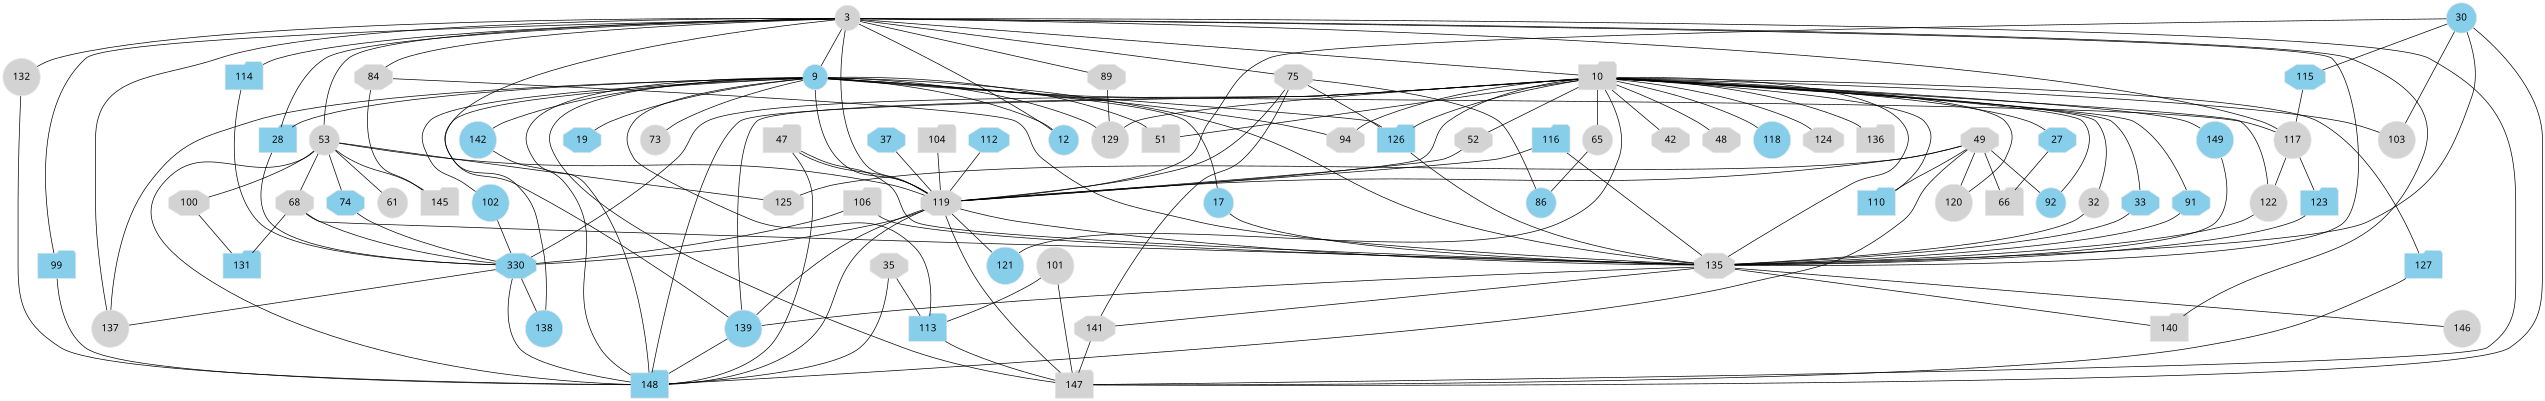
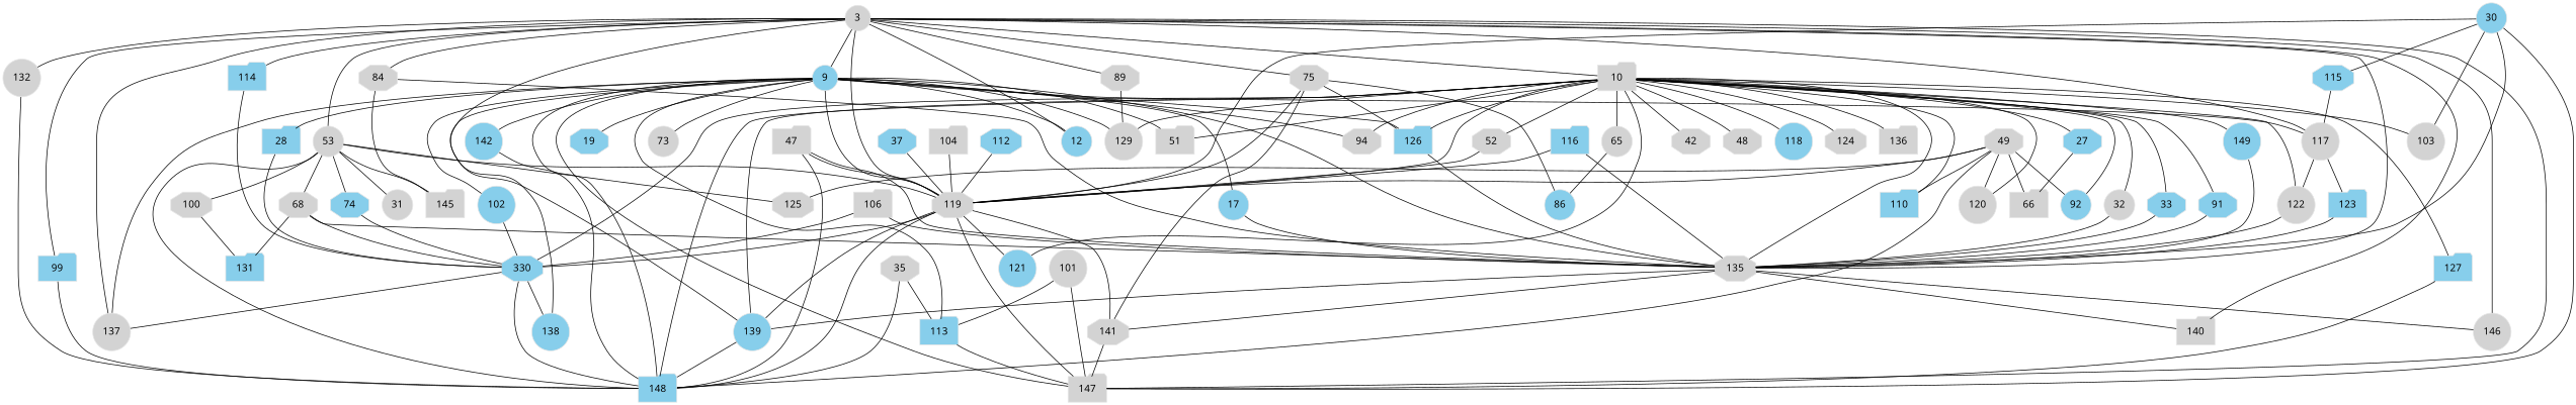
  graph {
    fontname="Noto Sans"
    node [color=gray90 fillcolor=lightgrey fontname="Noto Sans" shape=circle style=filled]
    edge [fontname="Noto Sans"]
    3 [super="+2"]
    9 [fillcolor=skyblue super="+1"]
    10 [shape=folder super="+7+6"]
    12 [fillcolor=skyblue]
    53 [super="+20+44"]
    75 [shape=octagon super="+57"]
    84 [shape=octagon super="+36"]
    89 [shape=octagon]
    99 [fillcolor=skyblue shape=folder]
    114 [fillcolor=skyblue shape=folder]
    117 [super="+46+95+96"]
    119 [shape=octagon super="+107+8"]
    132
    135 [shape=octagon super="+45+90+5"]
    137 [super="+70"]
    139 [fillcolor=skyblue super="+105+108+134"]
    140 [shape=folder]
    146 [super="+55"]
    147 [shape=folder super="+109+144"]
    17 [fillcolor=skyblue]
    19 [fillcolor=skyblue shape=octagon]
    28 [fillcolor=skyblue shape=folder]
    51 [shape=folder]
    73
    94 [shape=octagon super="+83"]
    102 [fillcolor=skyblue]
    113 [fillcolor=skyblue shape=folder super="+79+25"]
    126 [fillcolor=skyblue shape=folder super="+14+82+111"]
    129 [super="+31+76"]
    138 [fillcolor=skyblue]
    142 [fillcolor=skyblue super="+86"]
    148 [fillcolor=skyblue shape=folder super="+72+128+133"]
    27 [fillcolor=skyblue shape=octagon]
    32
    33 [fillcolor=skyblue shape=octagon]
    42 [shape=octagon]
    48 [shape=octagon]
    52 [shape=octagon]
    65 [super="+58"]
    91 [fillcolor=skyblue shape=octagon]
    92 [fillcolor=skyblue super="+62"]
    103
    110 [fillcolor=skyblue shape=folder]
    118 [fillcolor=skyblue super="+88"]
    120
    121 [fillcolor=skyblue]
    122 [super="+23"]
    124 [shape=octagon]
    127 [fillcolor=skyblue shape=folder]
    n50 [fillcolor=skyblue label=330 shape=octagon super="+87+80+98+78"]
    136 [shape=folder]
    149 [fillcolor=skyblue]
    125 [shape=octagon]
-   61
+   61 [label=31]
    68 [shape=octagon super="+60"]
    74 [fillcolor=skyblue shape=octagon]
    100 [shape=octagon]
    145 [shape=folder super="+143"]
    n59 [fillcolor=skyblue label=86]
    141 [shape=octagon super="+64"]
    123 [fillcolor=skyblue shape=folder]
    66 [shape=folder]
    30 [fillcolor=skyblue super="+15"]
    115 [fillcolor=skyblue shape=octagon]
    35 [shape=octagon]
    37 [fillcolor=skyblue shape=octagon]
    47 [shape=folder super="+24"]
    49 [shape=octagon super="+34"]
    131 [fillcolor=skyblue shape=folder]
    101
    104 [shape=folder]
    106 [shape=folder]
    112 [fillcolor=skyblue shape=octagon]
    116 [fillcolor=skyblue shape=folder super="+59"]
    3 -- 9 [weight=4]
    3 -- 10 [weight=6]
    3 -- 12
    3 -- 53 [weight=3]
    3 -- 75 [weight=2]
    3 -- 84 [weight=2]
    3 -- 89
    3 -- 99
    3 -- 114
    3 -- 117 [weight=2]
    3 -- 119 [weight=5]
    3 -- 132
    3 -- 135 [weight=3]
    3 -- 137
    3 -- 139
    3 -- 140
-   3 -- 28 [weight=2]
+   3 -- 146 [weight=2]
    3 -- 147 [weight=2]
    9 -- 12
    9 -- 117 [weight=2]
    9 -- 119 [weight=5]
    9 -- 135 [weight=2]
    9 -- 137
    9 -- 147
    9 -- 17
    9 -- 19 [weight=2]
    9 -- 28
    9 -- 51
    9 -- 73 [weight=2]
    9 -- 94 [weight=3]
    9 -- 102
    9 -- 113 [weight=3]
    9 -- 126
    9 -- 129
    9 -- 138
    9 -- 142 [weight=2]
    9 -- 148 [weight=5]
    10 -- 119 [weight=6]
    10 -- 135 [weight=4]
    10 -- 139 [weight=3]
    10 -- 51
    10 -- 94
    10 -- 126 [weight=3]
    10 -- 129
    10 -- 148 [weight=3]
    10 -- 27 [weight=2]
    10 -- 32
    10 -- 33
    10 -- 42 [weight=2]
    10 -- 48 [weight=2]
    10 -- 52
    10 -- 65 [weight=3]
    10 -- 91
    10 -- 92 [weight=2]
    10 -- 103
    10 -- 110
    10 -- 118 [weight=3]
    10 -- 120
    10 -- 121
    10 -- 122
    10 -- 124 [weight=2]
    10 -- 127
    10 -- n50 [weight=5]
    10 -- 136 [weight=2]
    10 -- 149 [weight=2]
    53 -- 119
    53 -- 148 [weight=2]
    53 -- 125
    53 -- 61 [weight=2]
    53 -- 68
    53 -- 74
    53 -- 100 [weight=2]
    53 -- 145
    75 -- 119
    75 -- 126
    75 -- n59
    75 -- 141
    84 -- 135
    84 -- 145
    89 -- 129
    99 -- 148
    114 -- n50
    117 -- 122
    117 -- 123
-   119 -- 135 [weight=3]
+   119 -- 141 [weight=3]
    119 -- 139
    119 -- 147 [weight=2]
    119 -- 148 [weight=2]
    119 -- 121
    119 -- n50 [weight=4]
    132 -- 148
    135 -- 139 [weight=2]
    135 -- 140
    135 -- 146
    135 -- 141
    139 -- 148
    17 -- 135
    28 -- n50
    102 -- n50
    113 -- 147
    126 -- 135 [weight=2]
    142 -- 148
    27 -- 66
    32 -- 135
    33 -- 135
    52 -- 119
    65 -- n59
    91 -- 135
    122 -- 135 [weight=2]
    127 -- 147
    n50 -- 137
    n50 -- 138
    n50 -- 148 [weight=2]
    149 -- 135
    68 -- 135 [weight=2]
    68 -- n50
    68 -- 131
    74 -- n50
    100 -- 131
    141 -- 147
    123 -- 135
    30 -- 119
    30 -- 135 [weight=2]
    30 -- 147
    30 -- 103
    30 -- 115
    115 -- 117
    35 -- 113
    35 -- 148 [weight=2]
    37 -- 119 [weight=2]
    47 -- 119
    47 -- 135
    47 -- 148
    49 -- 119
    49 -- 148 [weight=3]
    49 -- 92
    49 -- 110
    49 -- 120
    49 -- 125
    49 -- 66
    101 -- 147
    101 -- 113
    104 -- 119 [weight=2]
    106 -- 135
    106 -- n50
    112 -- 119
    116 -- 119
    116 -- 135 [weight=2]
  }
